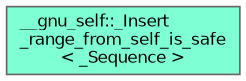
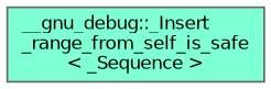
  digraph {
    rankdir=LR
-   n1 [color=grey40 fillcolor=aquamarine fontname=Helvetica fontsize=10 height=0.2 label="__gnu_self::_Insert\l_range_from_self_is_safe\l\< _Sequence \>" shape=box style=filled width=0.4]
+   n1 [color=grey40 fillcolor=aquamarine fontname=Helvetica fontsize=10 height=0.2 label="__gnu_debug::_Insert\l_range_from_self_is_safe\l\< _Sequence \>" shape=box style=filled width=0.4]
  }
